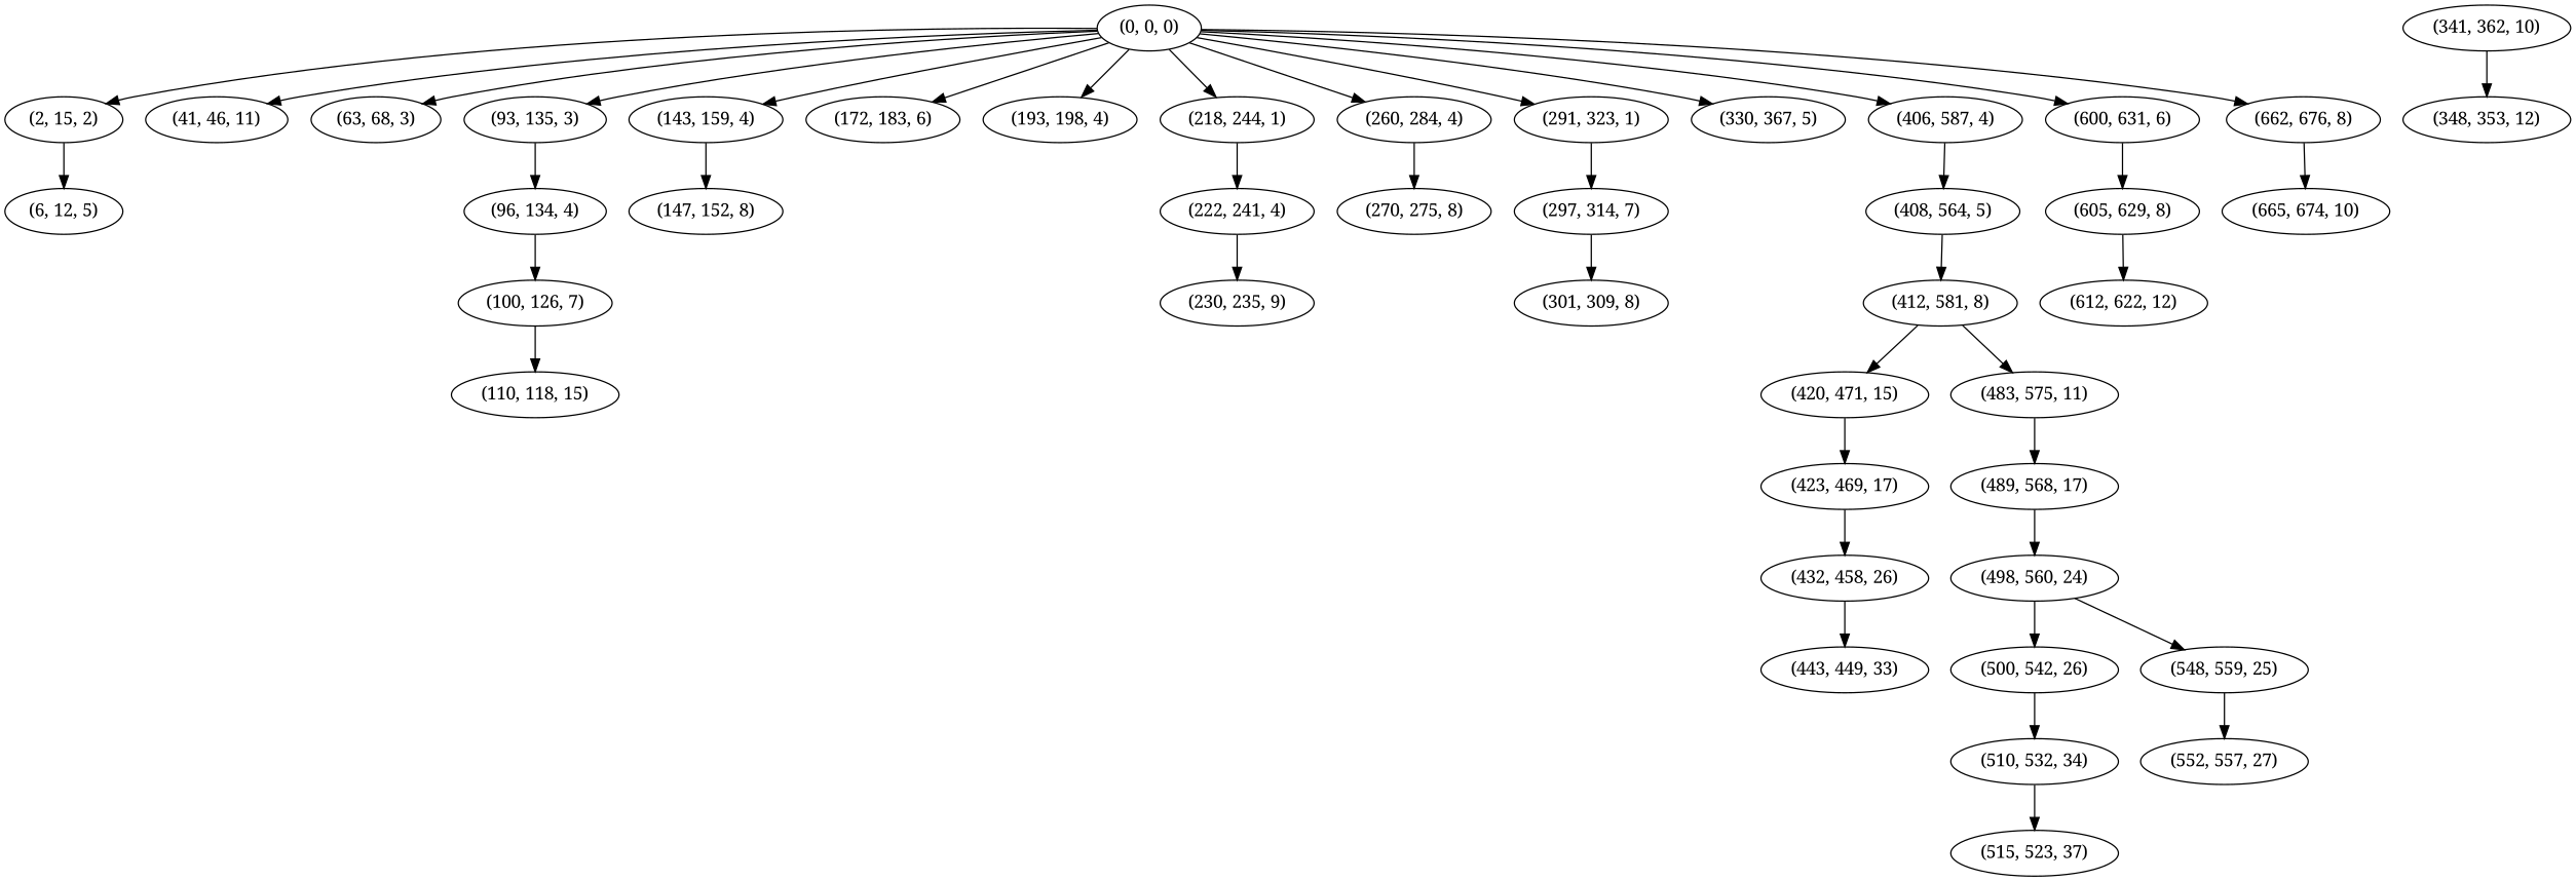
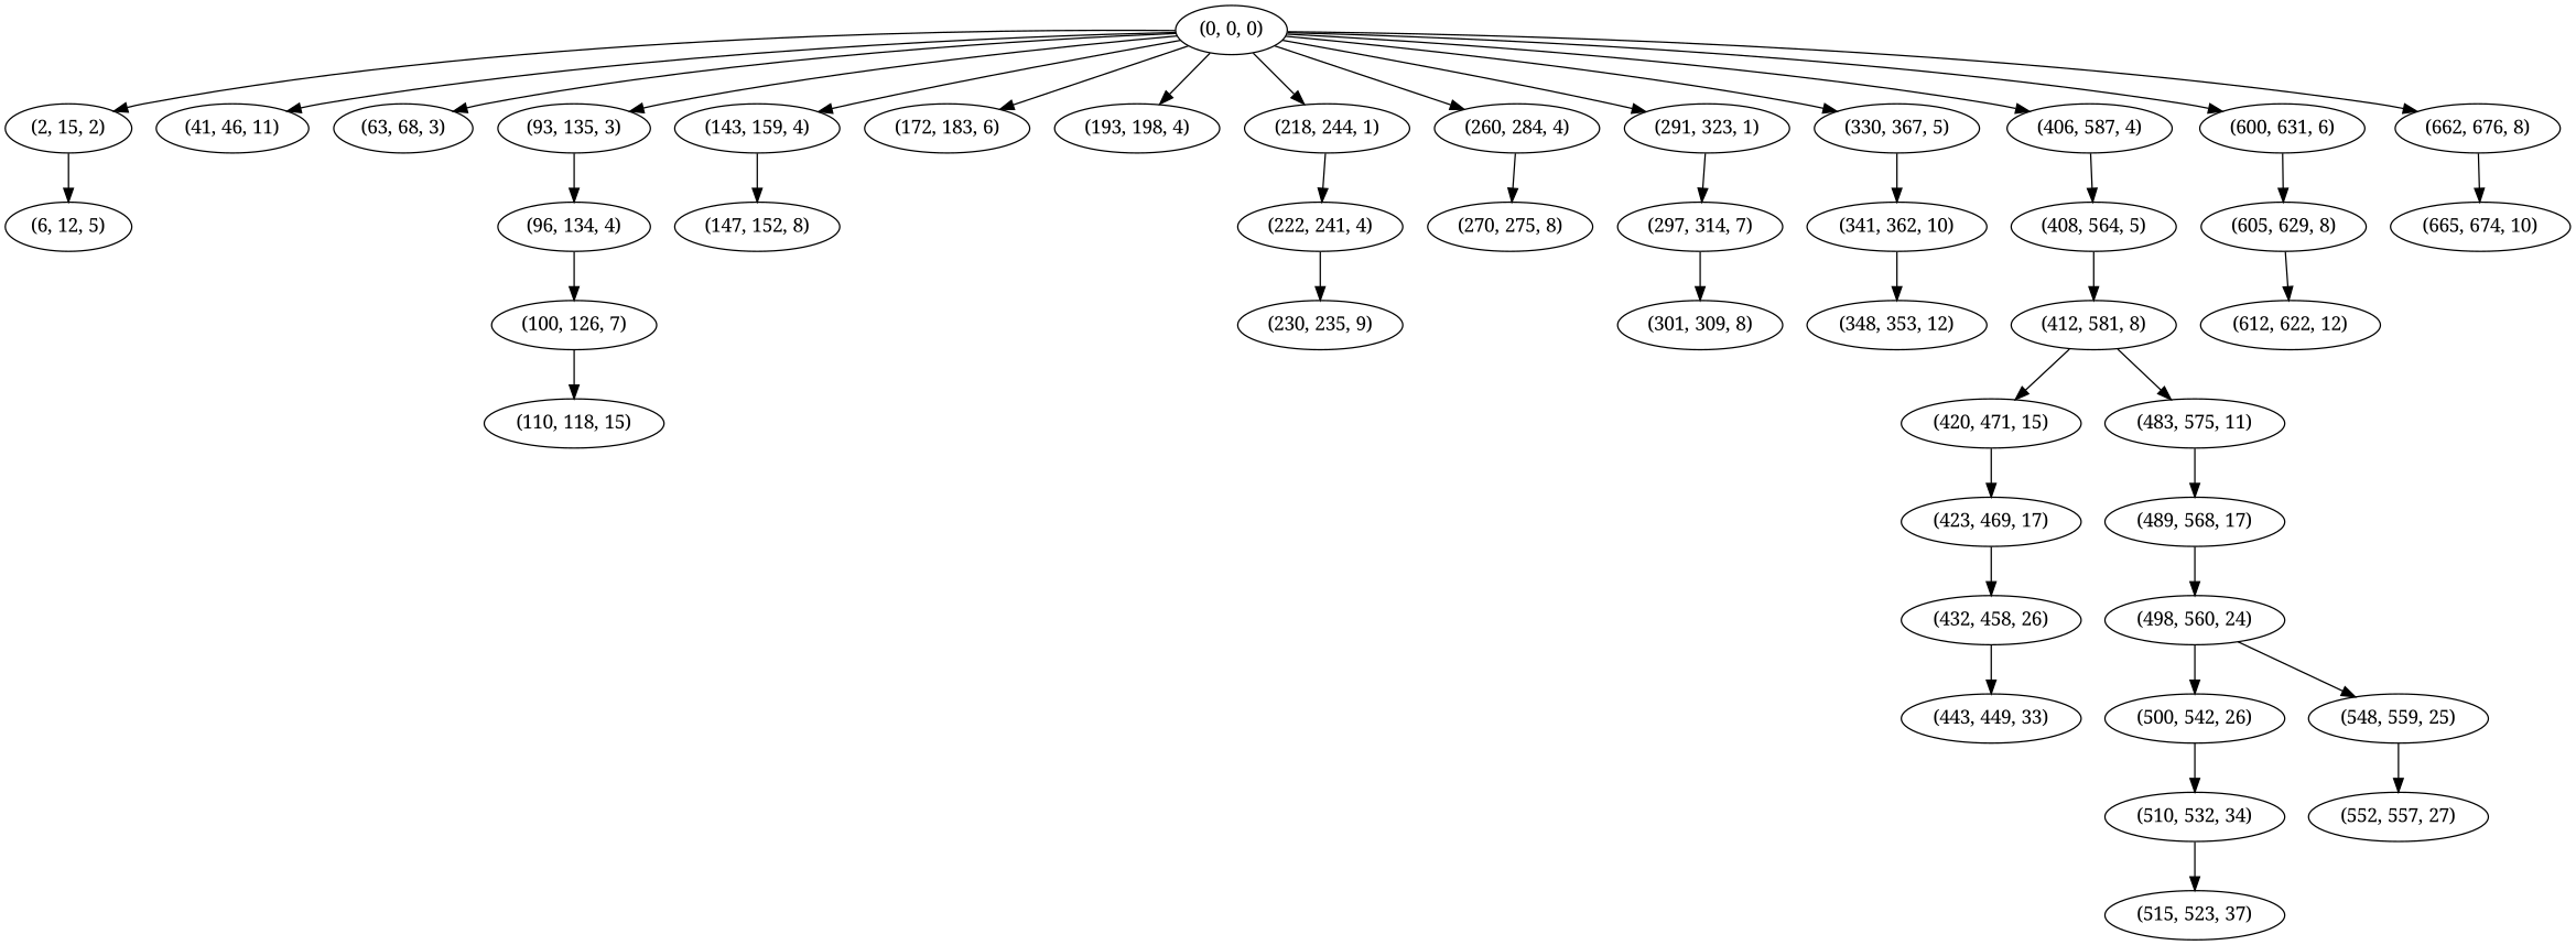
  digraph {
    fontname="Noto Serif"
    node [fontname="Noto Serif"]
    edge [fontname="Noto Serif"]
    "(0, 0, 0)"
    "(2, 15, 2)"
    "(41, 46, 11)"
    "(63, 68, 3)"
    "(93, 135, 3)"
    "(143, 159, 4)"
    "(172, 183, 6)"
    "(193, 198, 4)"
    "(218, 244, 1)"
    "(260, 284, 4)"
    "(291, 323, 1)"
    "(330, 367, 5)"
    "(406, 587, 4)"
    "(600, 631, 6)"
    "(662, 676, 8)"
    "(6, 12, 5)"
    "(96, 134, 4)"
    "(147, 152, 8)"
    "(222, 241, 4)"
    "(270, 275, 8)"
    "(297, 314, 7)"
    "(341, 362, 10)"
    n23 [label="(408, 564, 5)"]
    "(605, 629, 8)"
    "(665, 674, 10)"
    "(100, 126, 7)"
    "(110, 118, 15)"
    "(230, 235, 9)"
    "(301, 309, 8)"
    "(348, 353, 12)"
    "(412, 581, 8)"
    "(420, 471, 15)"
    "(483, 575, 11)"
    "(423, 469, 17)"
    "(489, 568, 17)"
    "(432, 458, 26)"
    "(443, 449, 33)"
    "(498, 560, 24)"
    "(500, 542, 26)"
    "(548, 559, 25)"
    "(510, 532, 34)"
    "(552, 557, 27)"
    n43 [label="(515, 523, 37)"]
    "(612, 622, 12)"
    "(0, 0, 0)" -> "(2, 15, 2)"
    "(0, 0, 0)" -> "(41, 46, 11)"
    "(0, 0, 0)" -> "(63, 68, 3)"
    "(0, 0, 0)" -> "(93, 135, 3)"
    "(0, 0, 0)" -> "(143, 159, 4)"
    "(0, 0, 0)" -> "(172, 183, 6)"
    "(0, 0, 0)" -> "(193, 198, 4)"
    "(0, 0, 0)" -> "(218, 244, 1)"
    "(0, 0, 0)" -> "(260, 284, 4)"
    "(0, 0, 0)" -> "(291, 323, 1)"
    "(0, 0, 0)" -> "(330, 367, 5)"
    "(0, 0, 0)" -> "(406, 587, 4)"
    "(0, 0, 0)" -> "(600, 631, 6)"
    "(0, 0, 0)" -> "(662, 676, 8)"
    "(2, 15, 2)" -> "(6, 12, 5)"
    "(93, 135, 3)" -> "(96, 134, 4)"
    "(143, 159, 4)" -> "(147, 152, 8)"
    "(218, 244, 1)" -> "(222, 241, 4)"
    "(260, 284, 4)" -> "(270, 275, 8)"
    "(291, 323, 1)" -> "(297, 314, 7)"
+   "(330, 367, 5)" -> "(341, 362, 10)"
    "(406, 587, 4)" -> n23
    "(600, 631, 6)" -> "(605, 629, 8)"
    "(662, 676, 8)" -> "(665, 674, 10)"
    "(96, 134, 4)" -> "(100, 126, 7)"
    "(222, 241, 4)" -> "(230, 235, 9)"
    "(297, 314, 7)" -> "(301, 309, 8)"
    "(341, 362, 10)" -> "(348, 353, 12)"
    n23 -> "(412, 581, 8)"
    "(605, 629, 8)" -> "(612, 622, 12)"
    "(100, 126, 7)" -> "(110, 118, 15)"
    "(412, 581, 8)" -> "(420, 471, 15)"
    "(412, 581, 8)" -> "(483, 575, 11)"
    "(420, 471, 15)" -> "(423, 469, 17)"
    "(483, 575, 11)" -> "(489, 568, 17)"
    "(423, 469, 17)" -> "(432, 458, 26)"
    "(489, 568, 17)" -> "(498, 560, 24)"
    "(432, 458, 26)" -> "(443, 449, 33)"
    "(498, 560, 24)" -> "(500, 542, 26)"
    "(498, 560, 24)" -> "(548, 559, 25)"
    "(500, 542, 26)" -> "(510, 532, 34)"
    "(548, 559, 25)" -> "(552, 557, 27)"
    "(510, 532, 34)" -> n43
  }
